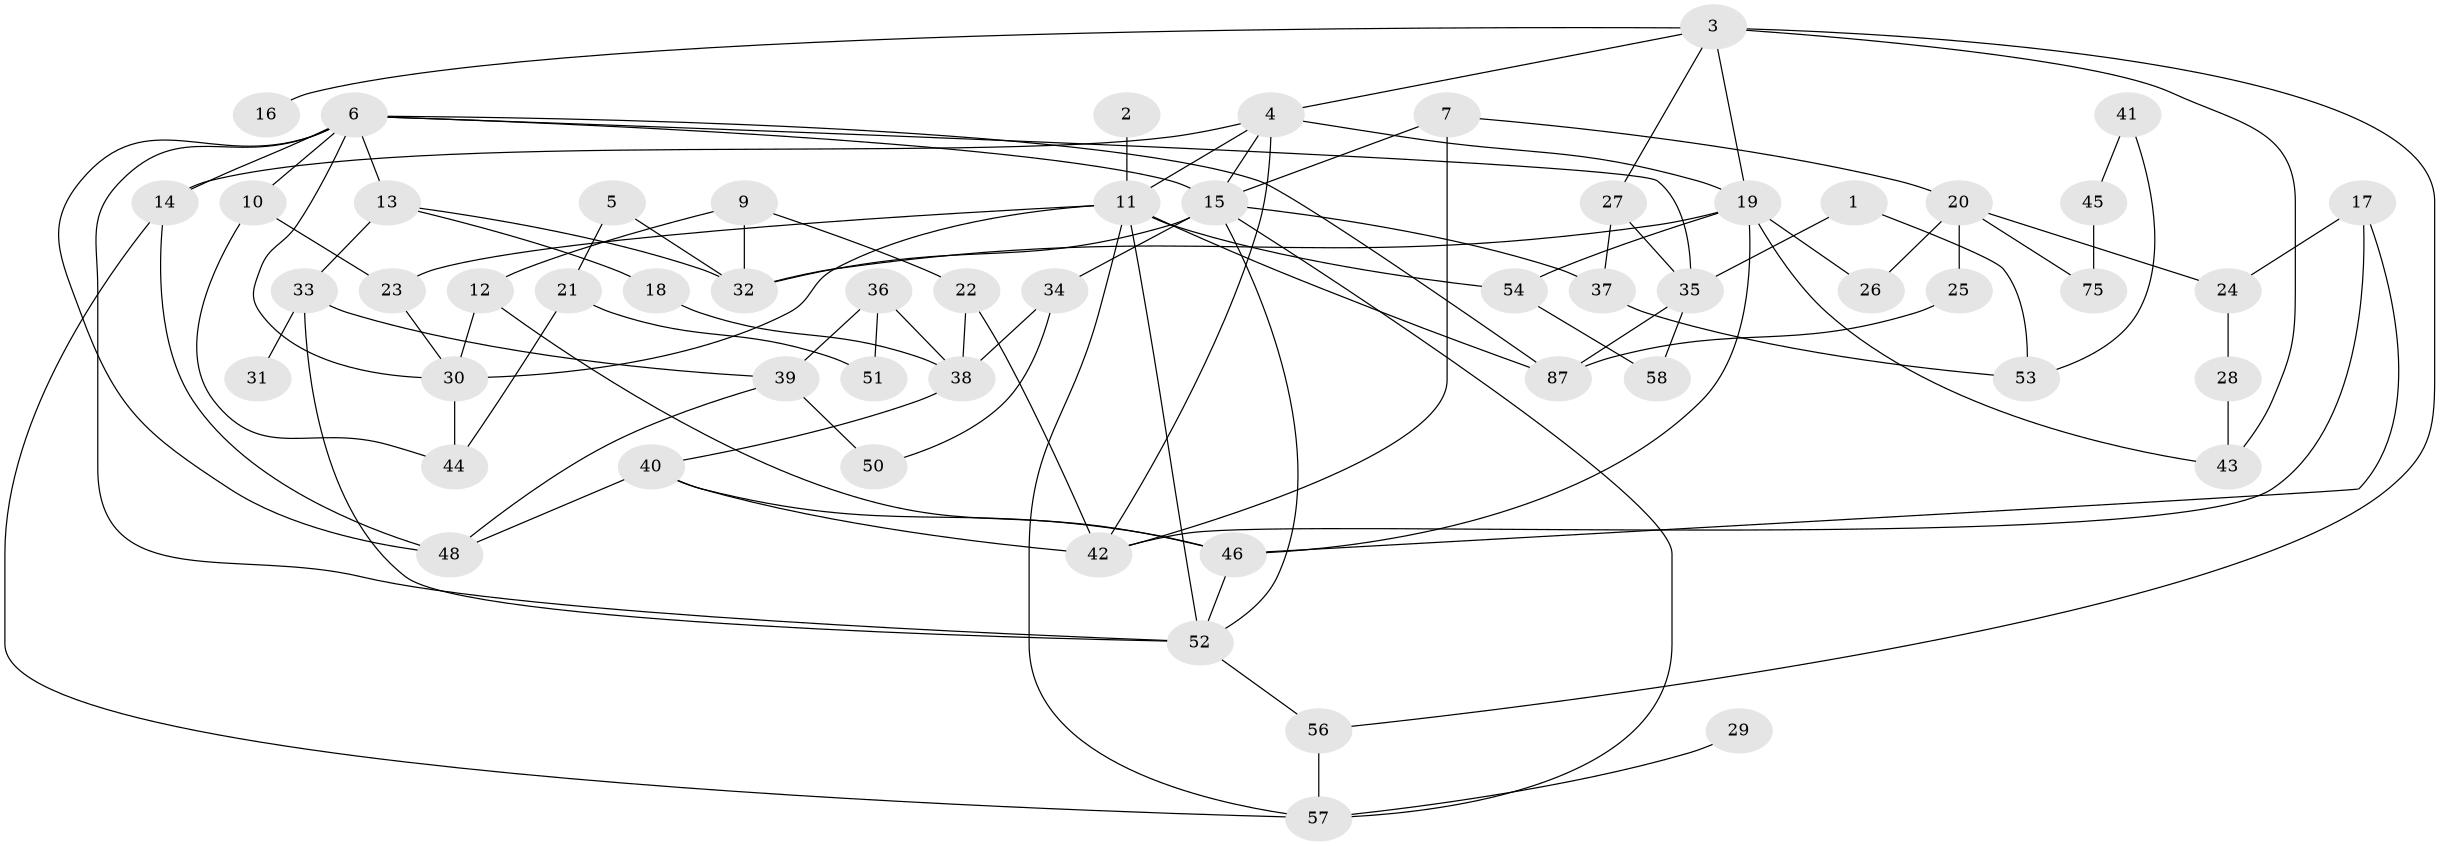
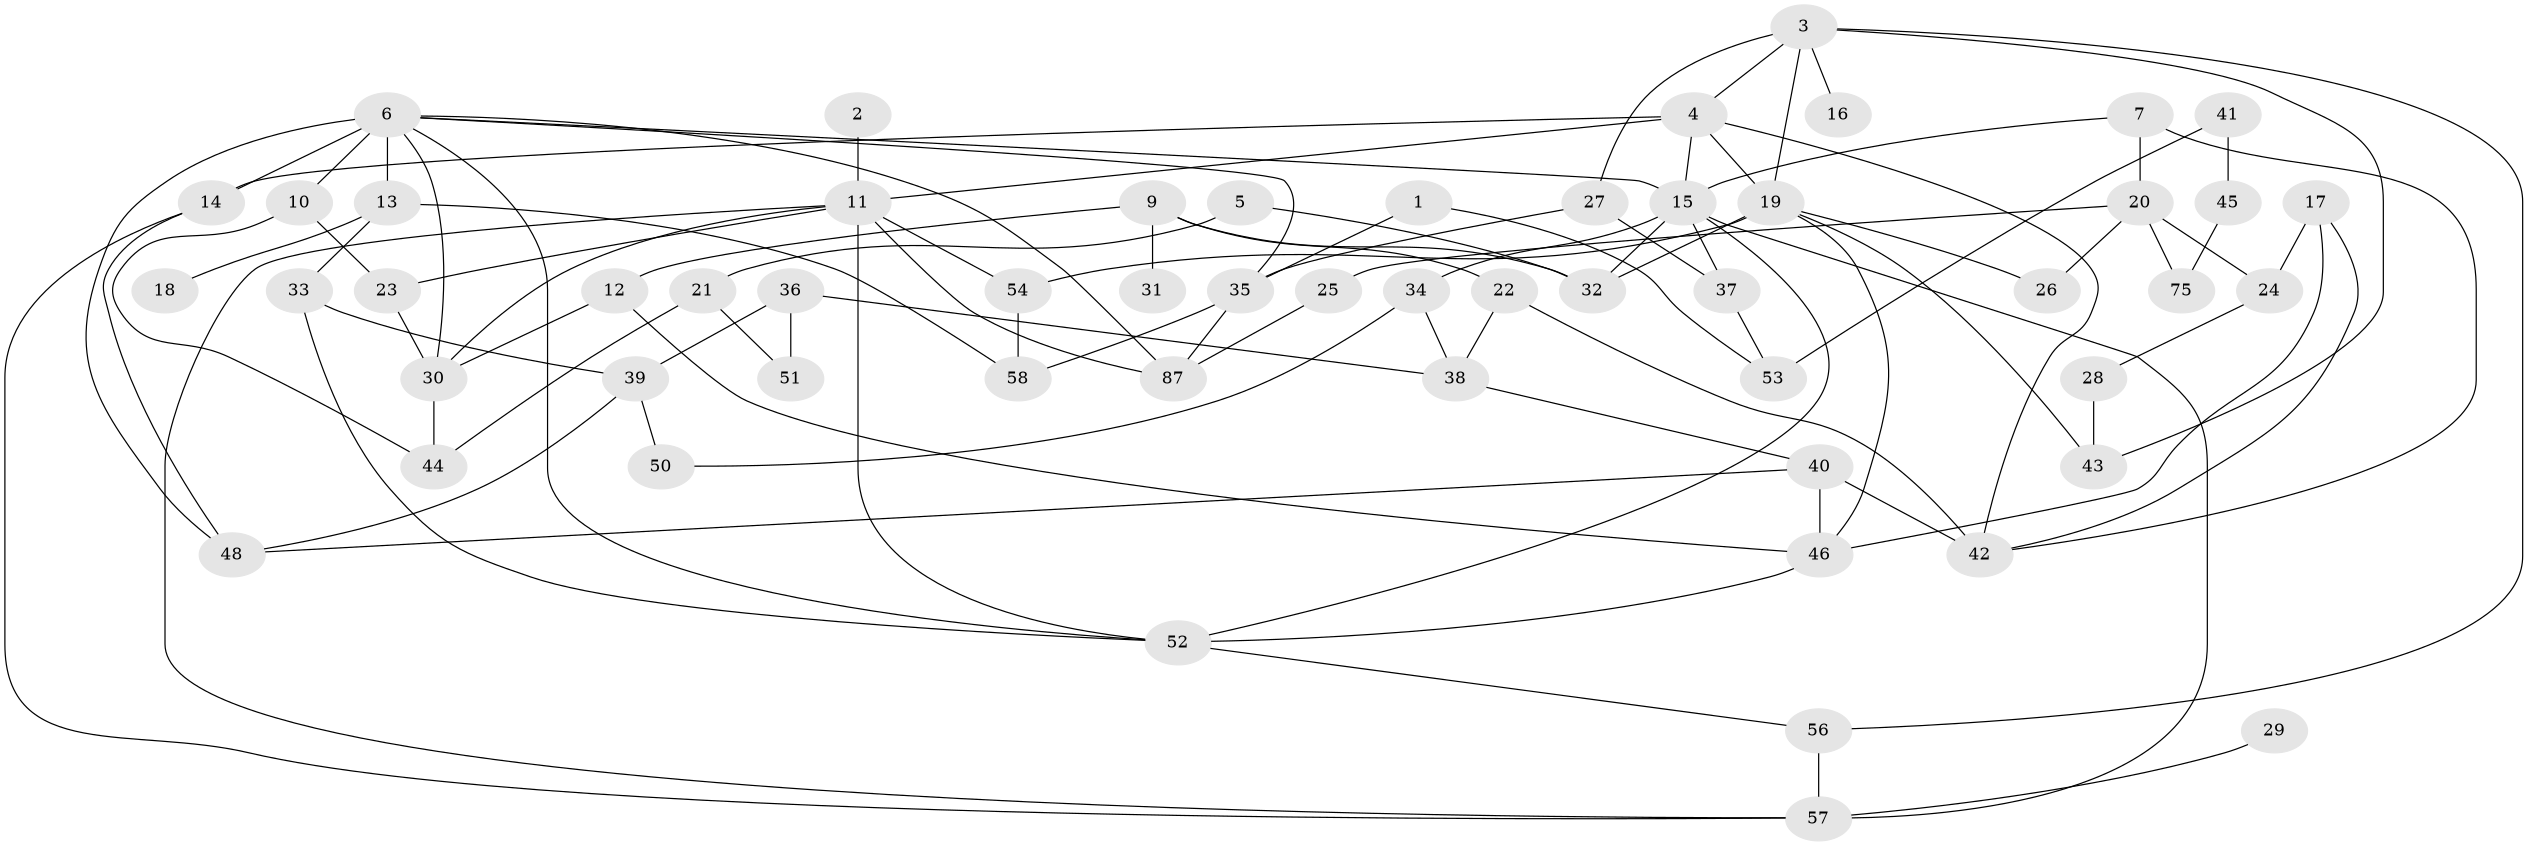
  graph {
    node [color=gray90 style=filled]
    edge [weight=1.0]
    1
    35
    53
    n4 [label=87]
    58
    2
    11
    30
    52
    23
    54
    57
    3
    4
    16
    19
    27
    43
    56
    14
    15
    42
    32
    46
    26
    37
    48
    34
    5
    21
    44
    51
    6
    10
    13
    18
    33
    7
    20
    24
    25
    n42 [label=75]
    38
    50
    9
    12
    22
    31
    39
    17
    28
    40
    29
    36
    41
    45
    1 -- 35
    1 -- 53
    35 -- n4
    35 -- 58
    2 -- 11 [weight=2.0]
    11 -- n4
    11 -- 30
    11 -- 52
    11 -- 23
    11 -- 54
    11 -- 57
    30 -- 44
    52 -- 56
    23 -- 30
    54 -- 58
    3 -- 4
    3 -- 16
    3 -- 19
    3 -- 27
    3 -- 43
    3 -- 56
    4 -- 11
    4 -- 19
    4 -- 14
    4 -- 15
    4 -- 42
    19 -- 54
    19 -- 43
    19 -- 32
    19 -- 46
    19 -- 26
    27 -- 35
    27 -- 37
    56 -- 57
    14 -- 57
    14 -- 48
    15 -- 52
    15 -- 57
    15 -- 32
    15 -- 37
    15 -- 34
    46 -- 52
    37 -- 53
    34 -- 38
    34 -- 50
    5 -- 32
    5 -- 21
    21 -- 44
    21 -- 51
    6 -- 35
    6 -- n4
    6 -- 30
    6 -- 52
    6 -- 14 [weight=2.0]
    6 -- 15
    6 -- 48
    6 -- 10
    6 -- 13 [weight=2.0]
    10 -- 23
    10 -- 44
-   13 -- 32
+   13 -- 58
    13 -- 18
    13 -- 33
-   18 -- 38
    33 -- 52
    33 -- 39
    7 -- 15
    7 -- 42
    7 -- 20
    20 -- 26
    20 -- 24
    20 -- 25
    20 -- n42
    24 -- 28
    25 -- n4
    38 -- 40
    9 -- 32
    9 -- 12
    9 -- 22
-   33 -- 31
+   9 -- 31
    12 -- 30
    12 -- 46
    22 -- 42
    22 -- 38
    39 -- 48
    39 -- 50
    17 -- 42
    17 -- 46
    17 -- 24
    28 -- 43
    40 -- 42
    40 -- 46
    40 -- 48
    29 -- 57
    36 -- 51
    36 -- 38
    36 -- 39
    41 -- 53
    41 -- 45
    45 -- n42
  }
